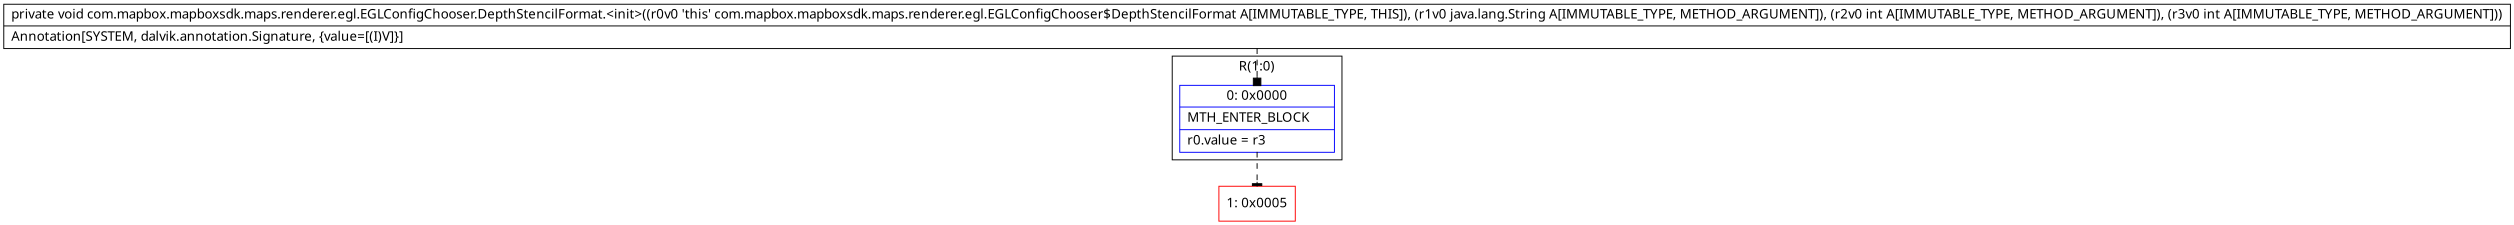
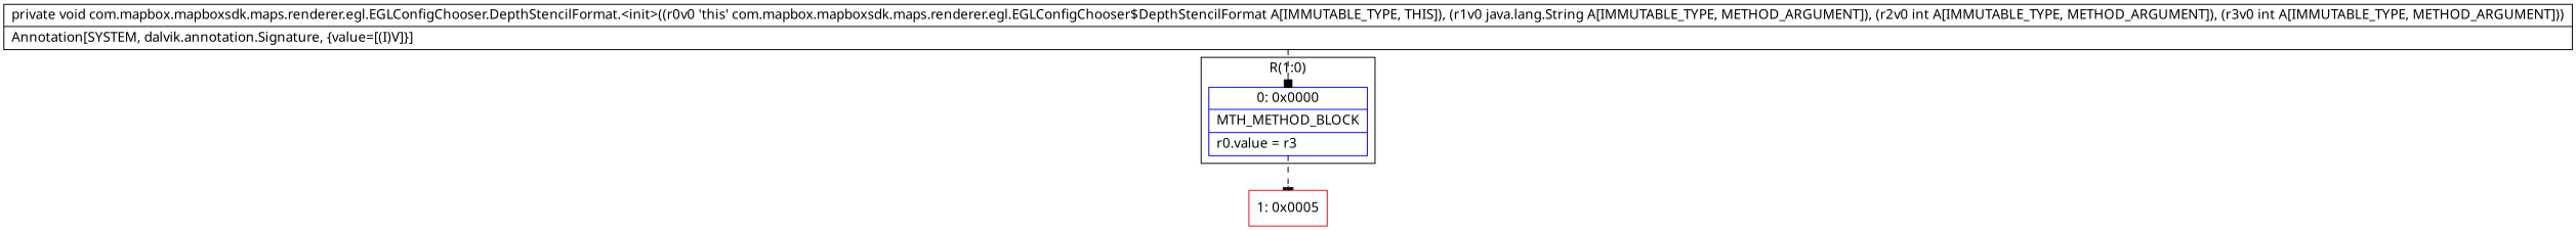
  digraph {
    fontname="Noto Sans"
    node [shape=record fontname="Noto Sans"]
    edge [style=dashed fontname="Noto Sans"]
-   n1 [color=blue label="{0\:\ 0x0000|MTH_ENTER_BLOCK\l|r0.value = r3\l}"]
+   n1 [color=blue label="{0\:\ 0x0000|MTH_METHOD_BLOCK\l|r0.value = r3\l}"]
    n2 [color=red label="{1\:\ 0x0005}"]
    n3 [label="{private void com.mapbox.mapboxsdk.maps.renderer.egl.EGLConfigChooser.DepthStencilFormat.\<init\>((r0v0 'this' com.mapbox.mapboxsdk.maps.renderer.egl.EGLConfigChooser$DepthStencilFormat A[IMMUTABLE_TYPE, THIS]), (r1v0 java.lang.String A[IMMUTABLE_TYPE, METHOD_ARGUMENT]), (r2v0 int A[IMMUTABLE_TYPE, METHOD_ARGUMENT]), (r3v0 int A[IMMUTABLE_TYPE, METHOD_ARGUMENT]))  | Annotation[SYSTEM, dalvik.annotation.Signature, \{value=[(I)V]\}]\l}"]
    subgraph cluster_1 {
      label="R(1:0)"
      n1
    }
    n1 -> n2 [arrowhead=tee]
    n3 -> n1 [arrowhead=box]
  }
